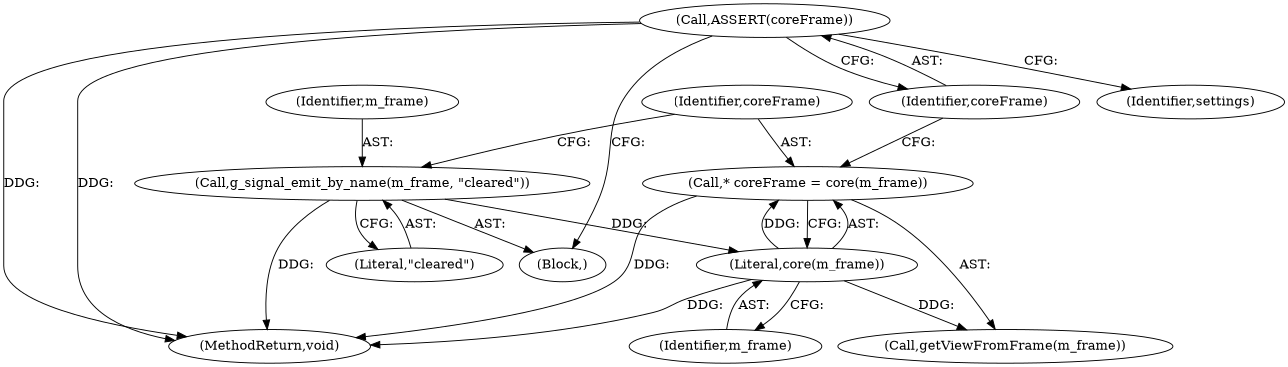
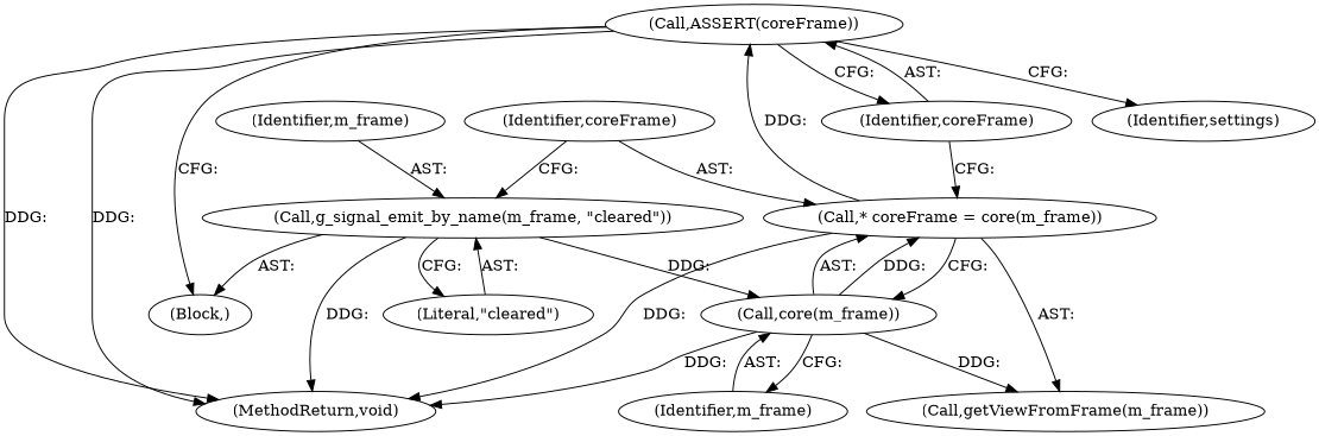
  digraph {
    n1 [label="(Call,ASSERT(coreFrame))"]
    n2 [label="(Identifier,coreFrame)"]
    n3 [label="(MethodReturn,void)"]
    n4 [label="(Block,)"]
    n5 [label="(Identifier,settings)"]
    n6 [label="(Call,* coreFrame = core(m_frame))"]
-   n7 [label="(Literal,core(m_frame))"]
+   n7 [label="(Call,core(m_frame))"]
    n8 [label="(Call,getViewFromFrame(m_frame))"]
    n9 [label="(Identifier,m_frame)"]
    n10 [label="(Call,g_signal_emit_by_name(m_frame, \"cleared\"))"]
    n11 [label="(Literal,\"cleared\")"]
    n12 [label="(Identifier,m_frame)"]
    n13 [label="(Identifier,coreFrame)"]
    n1 -> n2 [label="CFG: "]
    n1 -> n3 [label="DDG: "]
    n1 -> n3 [label="DDG: "]
    n1 -> n4 [label="CFG: "]
    n1 -> n5 [label="CFG: "]
    n2 -> n1 [label="AST: "]
    n2 -> n6 [label="CFG: "]
+   n6 -> n1 [label="DDG: "]
    n6 -> n3 [label="DDG: "]
    n6 -> n7 [label="CFG: "]
    n6 -> n8 [label="AST: "]
    n7 -> n3 [label="DDG: "]
    n7 -> n6 [label="AST: "]
    n7 -> n6 [label="DDG: "]
    n7 -> n8 [label="DDG: "]
    n7 -> n9 [label="CFG: "]
    n9 -> n7 [label="AST: "]
    n10 -> n3 [label="DDG: "]
    n10 -> n4 [label="AST: "]
    n10 -> n7 [label="DDG: "]
    n10 -> n11 [label="CFG: "]
    n11 -> n10 [label="AST: "]
    n12 -> n10 [label="AST: "]
    n13 -> n6 [label="AST: "]
    n13 -> n10 [label="CFG: "]
  }
